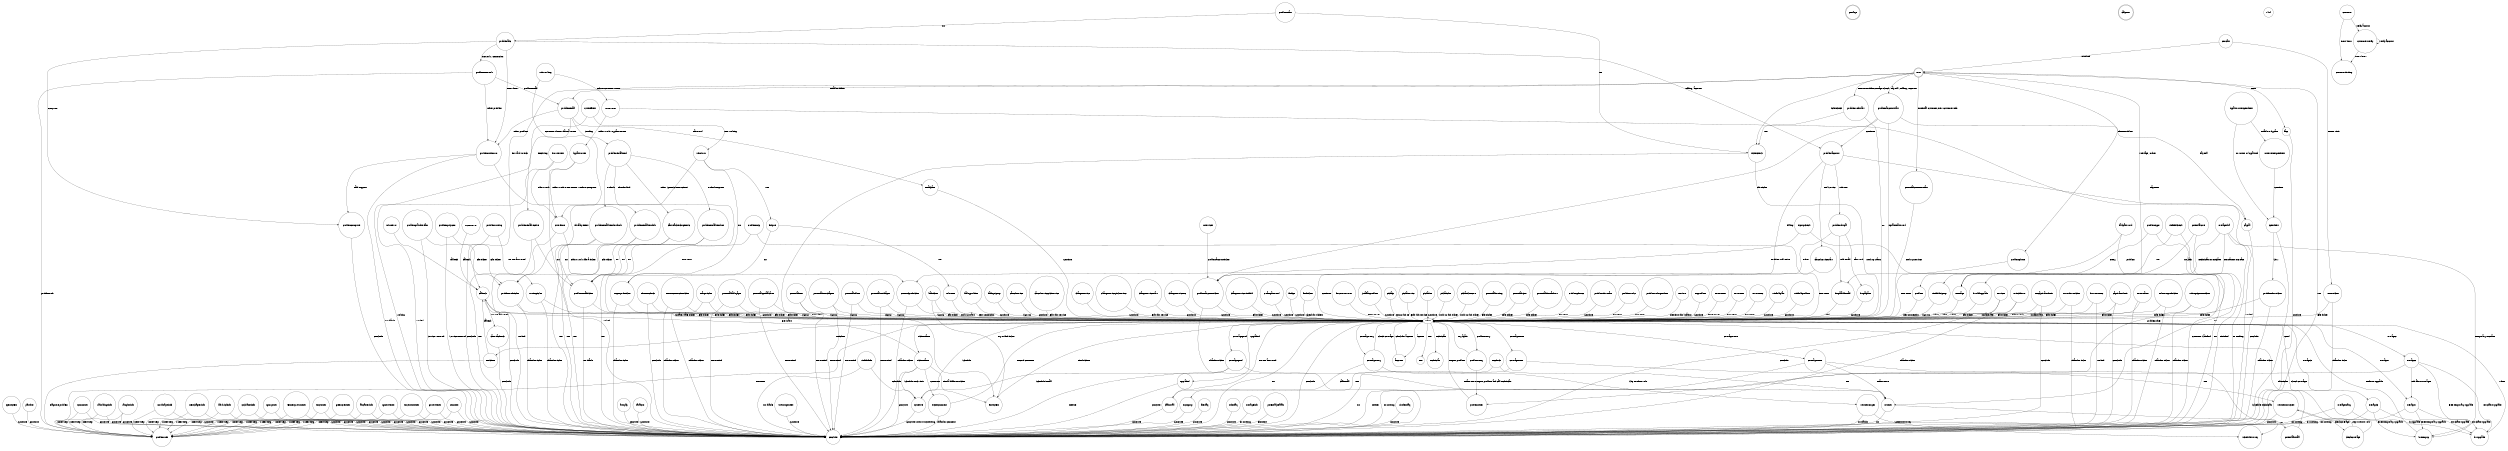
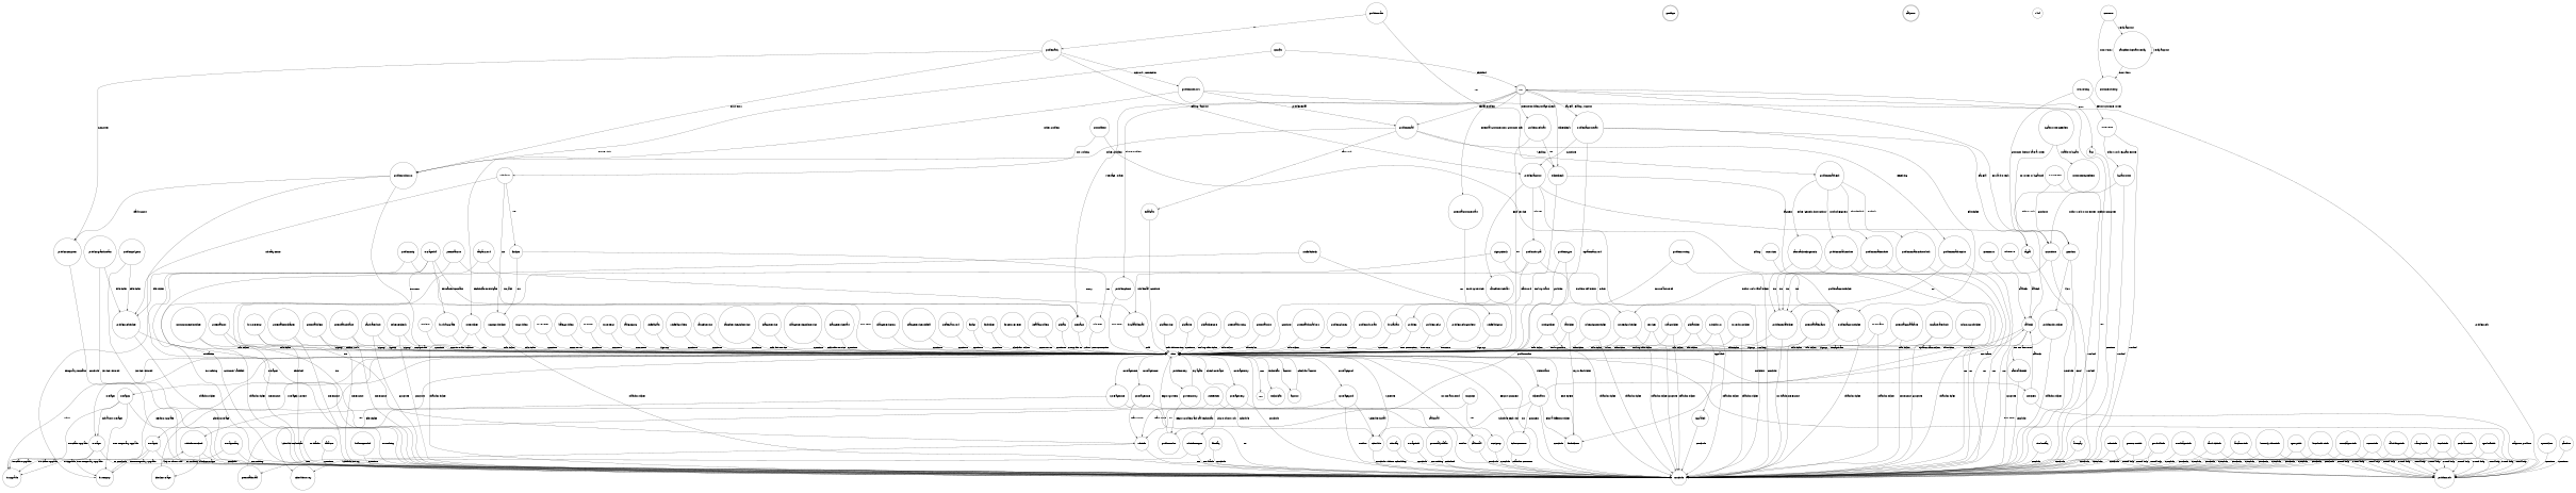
  digraph {
    node [shape=circle]
    root [shape=doublecircle]
    calltech
    faqs
    message
    potentialcustomerstart
    problemaccountstart
    problememail
    problemphone
    ticketcheck
    problemwebstart
    robot [shape=hexagon]
    conclude
    cantreachtech
    problemaccountticket
    paypal
    problemaccount
    emailpass
    problemunknown
    problememailreceive
    problememailsend
    findtickets
    goodbye [shape=doublecircle]
    callpeter [shape=doublecircle]
    account
    coveragegood
    coveragenone
    coverageretry
    coveragesome
    notickets
    overage1
    overage2
    overage3
    problemretry
    ticketstatus
    test
    technician
    upgraded
    voloinfo
    schedule
    voloinfo_nosched
    callinstall
    voloinfo_nogeo
    schedulesurvey
    problemweb
    bwtempup
    bwupgrade
    problemother
    ticketcomment
    1404
    lincolninfo
    autopay
    badactor
    badpassword
    drupaladdemail
    badticket
    baileyproblem
    baileysignup
    browsertest
    custreboot
    custendprobticket
    browsertest2
    bulksuspended
    bwuldlupgrade
    bypassrouter
    bypassrouterspeedtest
    speedtest
    routerresetspeedtest
    problemslowticket
    cancelservice
    cancelservicepickservice
    cancelservicestart
    captivatedunit
    changeservice
    changeservicepickservice
    changeservicestart
    changeservicetnc
    changeservicewinfield
    checkcoverage
    cochranesinfo
    comcast
    routerticket
    potentialinstall
    cpmbulkinfo
    cpmvpinfo
    createpassword
    customer
    customer_lookup
-   customer_verify
+   customer_verify [label=cancelservicestart_verify]
    custselftest
    volodown
    findpoe
    nopoeprobticket
    problemwebticket
    voloreset
    drupalpass
    ethernetcheck
    fiberfaq
    findips
    findticket
    forcetowerreset
    greencrestinfo
    gsr_bulkinfo
    hardwickinfo
    joeallanproblem
    kennedywilsoninfo
    lancasterinfo
    lincolnshireinfo
    mhminfo
    moulinaptsinfo
    mxunoconnectionticket
    nextchapterinfo
    noarpsticket
    noservices
    opentickets
    otherfaq
    overageinfo
    overagemany
    overageuldl
    pastdue
    pickaip
    pickaservice
    pickasite
    pickaticket
    pickaticketcore
    potentialbaileyapts
    potentialcove
    potentialcpmalacarte
    potentialhousing
    potentialjoeallan
    potentialmxu
    potentialnextchapter
    potentialshlens
    potentialsmithapts
    potentialstjoe
    potentialthomasboro
    problem
    problemdrupal
    problematic
    problemcomputer
    problemnetwork
    problememailticket
    problememailsend_outlook
    problememailsend_oe
    problememailsend_tb
    n145 [label=cantreachtech_generic]
    problemgrandstream
    problemnoip
    problemphone2
    problempolycom
    problemrouting
    routingticket
    problemslowstart
    problemstart
    problemtype
    problemweb2
    problemweb_goodtest
    retrieve
    roboterror
    routerreset
    screenerror
    services
    signupcheck
    switchdown
    tnccaptivatedunit
    tnccheck
    tncsignup
    tncproblem
    towerdownticket
    towerreset
    towerstatus
    towertest
    towertest2
    ucomminfo
    unknownprobticket
    voloequipmentticket
    voloworking
    waholdingsinfo
    wamplerinfo
    winfieldcheck
    winfieldsignup
    winfieldinfo
    winfieldplan
    winfieldproblem
    wirelessfaq
    root -> calltech [label="Forward to tech "]
    root -> faqs [label=FAQs]
    root -> message [label="Message / Other"]
    root -> potentialcustomerstart [label="Potential Customer/New Customer Info"]
    root -> problemaccountstart [label="Pay Bill / Billing / Account"]
    root -> problememail [label="Email Problem"]
    root -> problemphone [label="Phone Problem"]
    root -> ticketcheck [label=ticketcheck]
    root -> problemwebstart [label="Internet Problem/Outage Check"]
    calltech -> robot [label="Update/Make Ticket"]
    calltech -> conclude [label=conclude]
    calltech -> cantreachtech [label="No one answered"]
    faqs -> conclude [label=continue]
    message -> robot [label=robot]
    potentialcustomerstart -> robot [label="Look up services"]
    problemaccountstart -> robot [label="Update Password"]
    problemaccountstart -> problemaccountticket [label="File Ticket"]
    problemaccountstart -> paypal [label="Pay Bill"]
    problemaccountstart -> problemaccount [label=Continue]
    problememail -> emailpass [label=Password]
    problememail -> problemunknown [label="Other problem"]
    problememail -> problememailreceive [label=Receiving]
    problememail -> problememailsend [label=Sending]
    problemphone -> robot [label="Run tests"]
    ticketcheck -> robot [label="Look up status"]
    ticketcheck -> findtickets [label="Don't know"]
    problemwebstart -> ticketcheck [label=Yes]
    problemwebstart -> robot [label=No]
    robot -> conclude [label=conclude]
    robot -> account [label=account]
    robot -> coveragegood [label=coveragegood]
    robot -> coveragenone [label=coveragenone]
    robot -> coverageretry [label=coverageretry]
    robot -> coveragesome [label=coveragesome]
    robot -> notickets [label=notickets]
    robot -> overage1 [label=overage1]
    robot -> overage2 [label=overage2]
    robot -> overage3 [label=overage3]
    robot -> problemretry [label=problemretry]
    robot -> ticketstatus [label=ticketstatus]
    robot -> test [label=test]
    robot -> technician [label=technician]
-   robot -> upgraded [label=upgraded]
+   pickaticket -> upgraded [label=upgraded]
    conclude -> root [label=Yes]
    conclude -> robot [label=No]
    cantreachtech -> conclude [label=conclude]
    problemaccountticket -> robot [label="File ticket"]
    problemaccountticket -> conclude [label="Abandon ticket"]
    paypal -> conclude [label=conclude]
    problemaccount -> problemaccountticket [label=Billing]
    problemaccount -> paypal [label=Payment]
    problemaccount -> cancelservicestart [label="End Service"]
    problemaccount -> problemdrupal [label="Volo.net"]
    emailpass -> robot [label=Continue]
    problemunknown -> robot [label="Run tests"]
    problemunknown -> conclude [label="No thanks"]
    problemunknown -> problemcomputer [label="Paid support"]
    problememailreceive -> conclude [label=Yes]
    problememailreceive -> problememailticket [label=No]
    problememailsend -> problememailsend_outlook [label=Outlook]
    problememailsend -> problememailsend_oe [label="Outlook Express"]
    problememailsend -> problememailsend_tb [label=Thunderbird]
    problememailsend -> n145 [label="Other (generic instructions)"]
    findtickets -> robot [label="Find tickets"]
    account -> robot [label="Check for account"]
    coveragegood -> conclude [label=Neither]
    coveragegood -> voloinfo [label="Learn more"]
    coveragegood -> schedule [label="Schedule install"]
    coveragenone -> conclude [label=No]
    coveragenone -> voloinfo_nosched [label=Yes]
    coverageretry -> robot [label="Check coverage"]
    coverageretry -> callinstall [label=callinstall]
    coverageretry -> voloinfo_nogeo [label="Skip to About Volo"]
    coveragesome -> conclude [label=Neither]
    coveragesome -> voloinfo [label="Learn more"]
    coveragesome -> schedulesurvey [label="Schedule technician"]
    notickets -> calltech [label=calltech]
    notickets -> problemweb [label="Diagnose problem"]
-   overage1 -> conclude [label="Do nothing"]
+   overage1 -> conclude [label="Do conclude"]
    overage1 -> bwtempup [label="Free temporary upgrade"]
    overage1 -> bwupgrade [label="Purchase upgrade"]
    overage2 -> conclude [label="Do nothing"]
    overage2 -> overage1 [label="Info about overages"]
    overage2 -> bwtempup [label="Free temporary upgrade"]
    overage2 -> bwupgrade [label="Purchase upgrade"]
    overage3 -> conclude [label="Do nothing"]
    overage3 -> bwtempup [label="Free temporary upgrade"]
    overage3 -> bwupgrade [label="Purchase upgrade"]
    problemretry -> robot [label="Try again"]
    problemretry -> problemother [label="Report problem and call technician"]
    ticketstatus -> calltech [label="Get Status"]
    ticketstatus -> conclude [label=Conclude]
    ticketstatus -> findtickets [label="Find a different ticket"]
    ticketstatus -> schedule [label="Schedule Tech Visit"]
    ticketstatus -> ticketcomment [label=Comment]
    upgraded -> conclude [label=conclude]
    voloinfo -> conclude [label=No]
    voloinfo -> potentialinstall [label=Yes]
    schedule -> robot [label=Schedule]
    schedule -> conclude [label="Conclude without scheduling"]
    voloinfo_nosched -> conclude [label=conclude]
    voloinfo_nosched -> checkcoverage [label=checkcoverage]
    callinstall -> robot [label="No one answered"]
    callinstall -> conclude [label=conclude]
    voloinfo_nogeo -> conclude [label="No thanks"]
    voloinfo_nogeo -> schedulesurvey [label="Schedule survey"]
    problemweb -> robot [label="Run tests"]
    bwtempup -> robot [label="Perform upgrade"]
    bwupgrade -> robot [label=robot]
    problemother -> robot [label="Report problem"]
    ticketcomment -> robot [label="Record comment"]
    ticketcomment -> conclude [label="Abandon comment"]
    lincolninfo -> conclude [label=Conclude]
    lincolninfo -> problemweb [label="I need help"]
    autopay -> conclude [label=conclude]
    badactor -> conclude [label=Continue]
    badpassword -> conclude [label=No]
    badpassword -> drupaladdemail [label=Retry]
    drupaladdemail -> robot [label=Add]
    badticket -> robot [label="Look up status"]
    badticket -> findtickets [label="Try to find ticket"]
    baileyproblem -> robot [label=Continue]
    baileysignup -> robot [label="Sign Up"]
    browsertest -> conclude [label=Worked]
    browsertest -> custreboot [label="Didn't work"]
    custreboot -> conclude [label=Worked]
    custreboot -> custendprobticket [label="Didn't work - file a ticket"]
    custendprobticket -> robot [label="File ticket"]
    custendprobticket -> conclude [label="Abandon ticket"]
    browsertest2 -> robot [label="Didn't work"]
    browsertest2 -> conclude [label=Worked]
    bulksuspended -> conclude [label=Continue]
    bwuldlupgrade -> robot [label=robot]
    bypassrouter -> conclude [label=Worked]
    bypassrouter -> custreboot [label="Didn't work or No Router - Reboot computer"]
    bypassrouterspeedtest -> speedtest [label="No router or bypassed"]
    bypassrouterspeedtest -> routerresetspeedtest [label="Unable to bypass"]
    speedtest -> conclude [label=Good]
    speedtest -> problemslowticket [label=Slow]
    routerresetspeedtest -> speedtest [label=Continue]
    problemslowticket -> robot [label="File ticket"]
    problemslowticket -> conclude [label="Abandon ticket"]
    cancelservice -> robot [label=Continue]
    cancelservicepickservice -> robot [label="Edit this service"]
    cancelservicestart -> robot [label=Continue]
    captivatedunit -> robot [label=Uncaptivate]
    captivatedunit -> conclude [label=Conclude]
    changeservice -> robot [label=Continue]
    changeservicepickservice -> robot [label="Edit this service"]
    changeservicestart -> robot [label=Continue]
    changeservicetnc -> robot [label=Continue]
    changeservicewinfield -> robot [label=Continue]
    checkcoverage -> robot [label="Check coverage"]
    checkcoverage -> voloinfo_nosched [label="Skip to About Volo"]
    cochranesinfo -> conclude [label=Conclude]
    cochranesinfo -> problemweb [label="I need help"]
    comcast -> root [label=Finished]
    comcast -> routerticket [label="Router visit"]
    routerticket -> robot [label="File ticket"]
    routerticket -> conclude [label="Abandon ticket"]
    potentialinstall -> robot [label="File Ticket"]
    cpmbulkinfo -> conclude [label=Conclude]
    cpmbulkinfo -> problemweb [label="I need help"]
    cpmvpinfo -> conclude [label=Conclude]
    cpmvpinfo -> problemweb [label="I need help"]
    createpassword -> robot [label=Continue]
    customer -> customer_lookup [label="Don't know"]
    customer -> customer_verify [label="Verify account"]
    customer_verify -> customer_lookup [label="Don't know"]
    customer_verify -> customer_verify [label="Verify account"]
    custselftest -> conclude [label=Working]
    custselftest -> volodown [label="Not working"]
    volodown -> findpoe [label=Yes]
    volodown -> nopoeprobticket [label=No]
    volodown -> problemwebticket [label="Already Reset"]
    findpoe -> nopoeprobticket [label=No]
    findpoe -> voloreset [label=Yes]
    nopoeprobticket -> robot [label="File ticket"]
    nopoeprobticket -> conclude [label="Abandon ticket"]
    problemwebticket -> robot [label="File ticket"]
    problemwebticket -> conclude [label="Abandon ticket"]
    voloreset -> robot [label="Test connection"]
    drupalpass -> robot [label=Continue]
    ethernetcheck -> robot [label=Continue]
    ethernetcheck -> conclude [label=conclude]
    fiberfaq -> conclude [label=conclude]
    findips -> robot [label=Continue]
    findticket -> robot [label="Check for tickets"]
    forcetowerreset -> robot [label="Reset Tower"]
    greencrestinfo -> conclude [label=Conclude]
    greencrestinfo -> problemweb [label="I need help"]
    gsr_bulkinfo -> conclude [label=Conclude]
    gsr_bulkinfo -> problemweb [label="I need help"]
    hardwickinfo -> conclude [label=Conclude]
    hardwickinfo -> problemweb [label="I need help"]
    joeallanproblem -> robot [label=Continue]
    kennedywilsoninfo -> conclude [label=Conclude]
    kennedywilsoninfo -> problemweb [label="I need help"]
    lancasterinfo -> conclude [label=Conclude]
    lancasterinfo -> problemweb [label="I need help"]
    lincolnshireinfo -> conclude [label=Conclude]
    lincolnshireinfo -> problemweb [label="I need help"]
    mhminfo -> conclude [label=Conclude]
    mhminfo -> problemweb [label="I need help"]
    moulinaptsinfo -> conclude [label=Conclude]
    moulinaptsinfo -> problemweb [label="I need help"]
    mxunoconnectionticket -> robot [label="File ticket"]
    mxunoconnectionticket -> conclude [label="Abandon ticket"]
    nextchapterinfo -> conclude [label=Conclude]
    nextchapterinfo -> problemweb [label="I need help"]
    noarpsticket -> robot [label="File ticket"]
    noarpsticket -> conclude [label="Abandon ticket"]
    noservices -> problemaccountticket [label=problemaccountticket]
    opentickets -> problemweb [label="Continue "]
    otherfaq -> conclude [label=conclude]
    overageinfo -> conclude [label="Do nothing"]
    overagemany -> conclude [label="Do nothing"]
    overagemany -> bwupgrade [label=bwupgrade]
    overageuldl -> message [label="Technician Investigate"]
    overageuldl -> conclude [label="Do nothing"]
    overageuldl -> bwtempup [label="Temporary Increase"]
    overageuldl -> bwuldlupgrade [label="Permanent Increase"]
    pastdue -> problemweb [label="Continue "]
    pickaip -> robot [label="Bump this IP"]
    pickaservice -> robot [label="Edit this service"]
    pickasite -> robot [label=Continue]
    pickaticket -> robot [label="Look up this ticket"]
    pickaticketcore -> robot [label="Look up this ticket"]
    potentialbaileyapts -> robot [label=Signup]
    potentialbaileyapts -> conclude [label=Nevermind]
    potentialcove -> message [label="No Jack"]
    potentialcove -> conclude [label="Finished "]
    potentialcpmalacarte -> robot [label=Signup]
    potentialcpmalacarte -> conclude [label=Nevermind]
    potentialhousing -> robot [label="File Ticket"]
    potentialjoeallan -> conclude [label="Finished "]
    potentialmxu -> robot [label=Signup]
    potentialmxu -> conclude [label=Nevermind]
    potentialnextchapter -> robot [label=Signup]
    potentialnextchapter -> conclude [label=Nevermind]
    potentialshlens -> robot [label=Signup]
    potentialshlens -> conclude [label=Nevermind]
    potentialsmithapts -> robot [label=Signup]
    potentialsmithapts -> conclude [label=Nevermind]
    potentialstjoe -> robot [label="File Ticket"]
    potentialthomasboro -> robot [label="File Ticket"]
    problem -> robot [label="Test connection"]
    problemdrupal -> problemaccountticket [label=Other]
    problemdrupal -> drupaladdemail [label="Add Email"]
    problemdrupal -> drupalpass [label=Password]
    problematic -> problemaccount [label="Billing / account"]
    problematic -> problemunknown [label="Don't know"]
    problematic -> problemcomputer [label=Computer]
    problematic -> problemnetwork [label="Network / connection"]
    problemcomputer -> conclude [label=conclude]
    problemnetwork -> problememail [label=problememail]
    problemnetwork -> problemunknown [label="Other problem"]
    problemnetwork -> problemweb [label=problemweb]
    problememailticket -> robot [label="File Ticket"]
    problememailticket -> conclude [label="No thanks"]
    problememailsend_outlook -> conclude [label=Yes]
    problememailsend_outlook -> problememailticket [label=No]
    problememailsend_oe -> conclude [label=Yes]
    problememailsend_oe -> problememailticket [label=No]
    problememailsend_tb -> conclude [label=Yes]
    problememailsend_tb -> problememailticket [label=No]
    n145 -> conclude [label=Yes]
    n145 -> problememailticket [label=No]
    problemgrandstream -> conclude [label="Service restored"]
    problemgrandstream -> problemwebticket [label="File ticket "]
    problemnoip -> robot [label="Run tests"]
    problemnoip -> problemwebticket [label="File ticket"]
    problemphone2 -> robot [label="Run tests"]
    problempolycom -> conclude [label="Service restored"]
    problempolycom -> problemwebticket [label="File ticket "]
    problemrouting -> conclude [label=conclude]
    problemrouting -> routingticket [label="No one answered"]
    routingticket -> robot [label="File ticket"]
    routingticket -> conclude [label="Abandon ticket"]
    problemslowstart -> robot [label=Continue]
    problemstart -> ticketcheck [label=Yes]
    problemstart -> problematic [label=No]
    problemtype -> problemother [label=problemother]
    problemtype -> problem [label=problem]
    problemweb2 -> robot [label="Run tests"]
    problemweb_goodtest -> robot [label="Run tests"]
    retrieve -> robot [label="Retrieve this location"]
    roboterror -> calltech [label=calltech]
    routerreset -> conclude [label=Worked]
    routerreset -> bypassrouter [label="Didn't work - Bypass Router"]
    screenerror -> calltech [label=calltech]
    services -> robot [label=robot]
    services -> conclude [label=conclude]
    signupcheck -> conclude [label="Customer Satisfied"]
    signupcheck -> custendprobticket [label="Problem still exists"]
    switchdown -> robot [label="File ticket"]
    switchdown -> conclude [label="Abandon ticket"]
    tnccaptivatedunit -> robot [label=Uncaptivate]
    tnccaptivatedunit -> conclude [label=Conclude]
    tnccheck -> voloinfo [label=No]
    tnccheck -> tncsignup [label=Yes]
    tncsignup -> conclude [label="Conclude "]
    tncproblem -> robot [label=Continue]
    towerdownticket -> robot [label="File ticket"]
    towerdownticket -> conclude [label="Abandon ticket"]
    towerreset -> robot [label="Reset Tower"]
    towerstatus -> robot [label="File ticket"]
    towerstatus -> conclude [label="Abandon ticket"]
    towertest -> robot [label="Run Tests"]
    towertest2 -> robot [label="Run Tests"]
    ucomminfo -> conclude [label=Conclude]
    ucomminfo -> problemweb [label="I need help"]
    unknownprobticket -> robot [label="File ticket"]
    unknownprobticket -> conclude [label="Abandon ticket"]
    voloequipmentticket -> robot [label="File ticket"]
    voloequipmentticket -> conclude [label="Abandon ticket"]
    voloworking -> custreboot [label="Customer doesn't have a router"]
    voloworking -> routerreset [label="Reboot customer router"]
    waholdingsinfo -> conclude [label=Conclude]
    waholdingsinfo -> problemweb [label="I need help"]
    wamplerinfo -> conclude [label=Conclude]
    wamplerinfo -> problemweb [label="I need help"]
    winfieldcheck -> voloinfo [label=No]
    winfieldcheck -> winfieldsignup [label=Yes]
    winfieldsignup -> robot [label="Sign Up"]
    winfieldinfo -> conclude [label="No thanks"]
    winfieldinfo -> schedule [label=schedule]
    winfieldplan -> robot [label=Continue]
    winfieldproblem -> robot [label=Continue]
    wirelessfaq -> conclude [label=conclude]
  }
